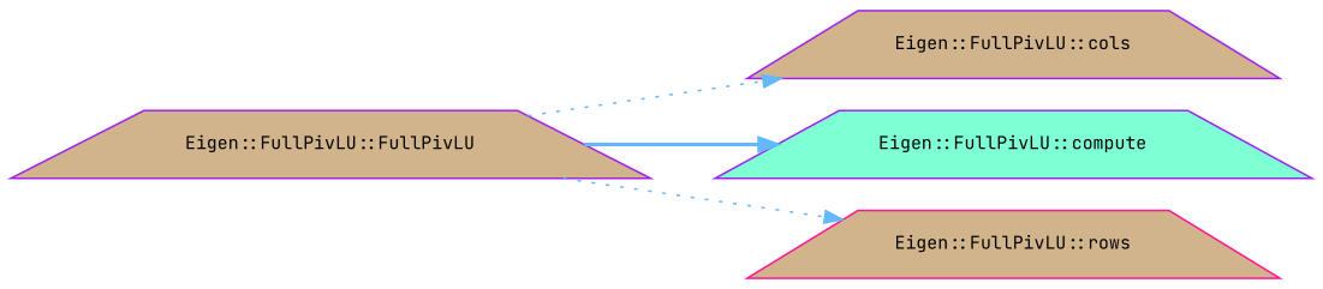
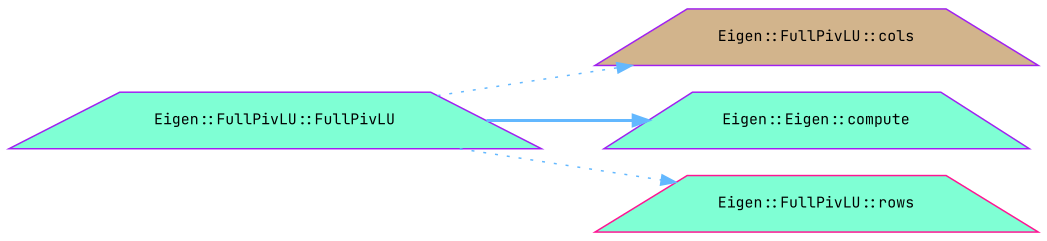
  digraph {
    fontname="JetBrains Mono"
    rankdir=LR
    node [color=purple fillcolor=aquamarine fontname="JetBrains Mono" fontsize=10 shape=trapezium style=filled]
    edge [color=steelblue1 fontname="JetBrains Mono" fontsize=10 labelfontname=Helvetica labelfontsize=10 style=dotted]
-   n1 [fillcolor=tan fontcolor=black height=0.2 label="Eigen::FullPivLU::FullPivLU" width=0.4]
+   n1 [fontcolor=black height=0.2 label="Eigen::FullPivLU::FullPivLU" width=0.4]
    n2 [fillcolor=tan height=0.2 label="Eigen::FullPivLU::cols" width=0.4]
-   n3 [height=0.2 label="Eigen::FullPivLU::compute" width=0.4]
-   n4 [color=deeppink fillcolor=tan height=0.2 label="Eigen::FullPivLU::rows" width=0.4]
+   n3 [height=0.2 label="Eigen::Eigen::compute" width=0.4]
+   n4 [color=deeppink height=0.2 label="Eigen::FullPivLU::rows" width=0.4]
    n1 -> n2
    n1 -> n3 [style=bold]
    n1 -> n4
  }
